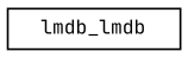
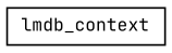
  digraph {
    rankdir=LR
    fontname="JetBrains Mono"
-   n1 [color=black fillcolor=white fontname="JetBrains Mono" fontsize=10 height=0.2 label=lmdb_lmdb shape=record style=filled width=0.4]
+   n1 [color=black fillcolor=white fontname="JetBrains Mono" fontsize=10 height=0.2 label=lmdb_context shape=record style=filled width=0.4]
  }
